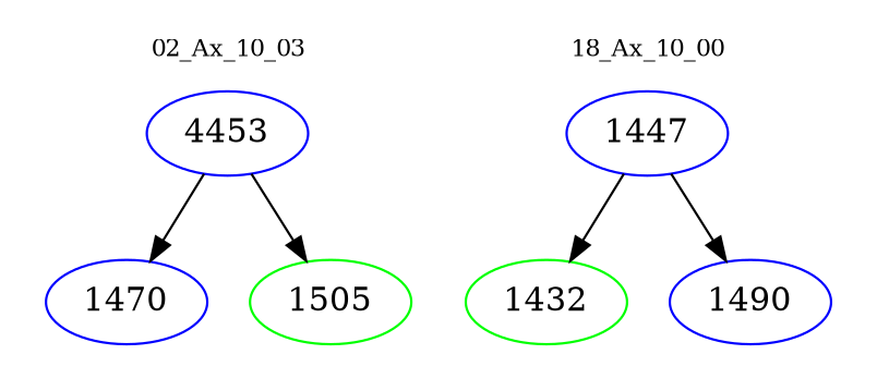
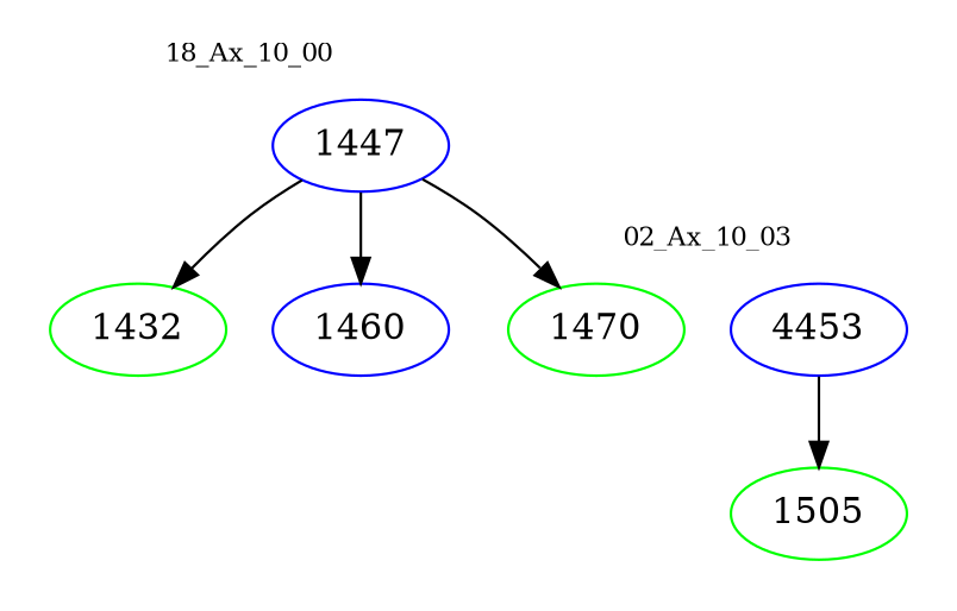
  digraph {
    node [color=blue]
    edge [color=black]
    n1 [label=4453]
-   n2 [label=1470]
+   n2 [color=green label=1470]
    n3 [color=green label=1505]
    n4 [label=1447]
    n5 [color=green label=1432]
-   n6 [label=1490]
+   n6 [label=1460]
    subgraph cluster_1 {
      color=white
      fontsize=10
      label="02_Ax_10_03"
      n1
      n2
      n3
    }
    subgraph cluster_2 {
      color=white
      fontsize=10
      label="18_Ax_10_00"
      n4
      n5
      n6
    }
-   n1 -> n2
+   n4 -> n2
    n1 -> n3
    n4 -> n5
    n4 -> n6
  }
